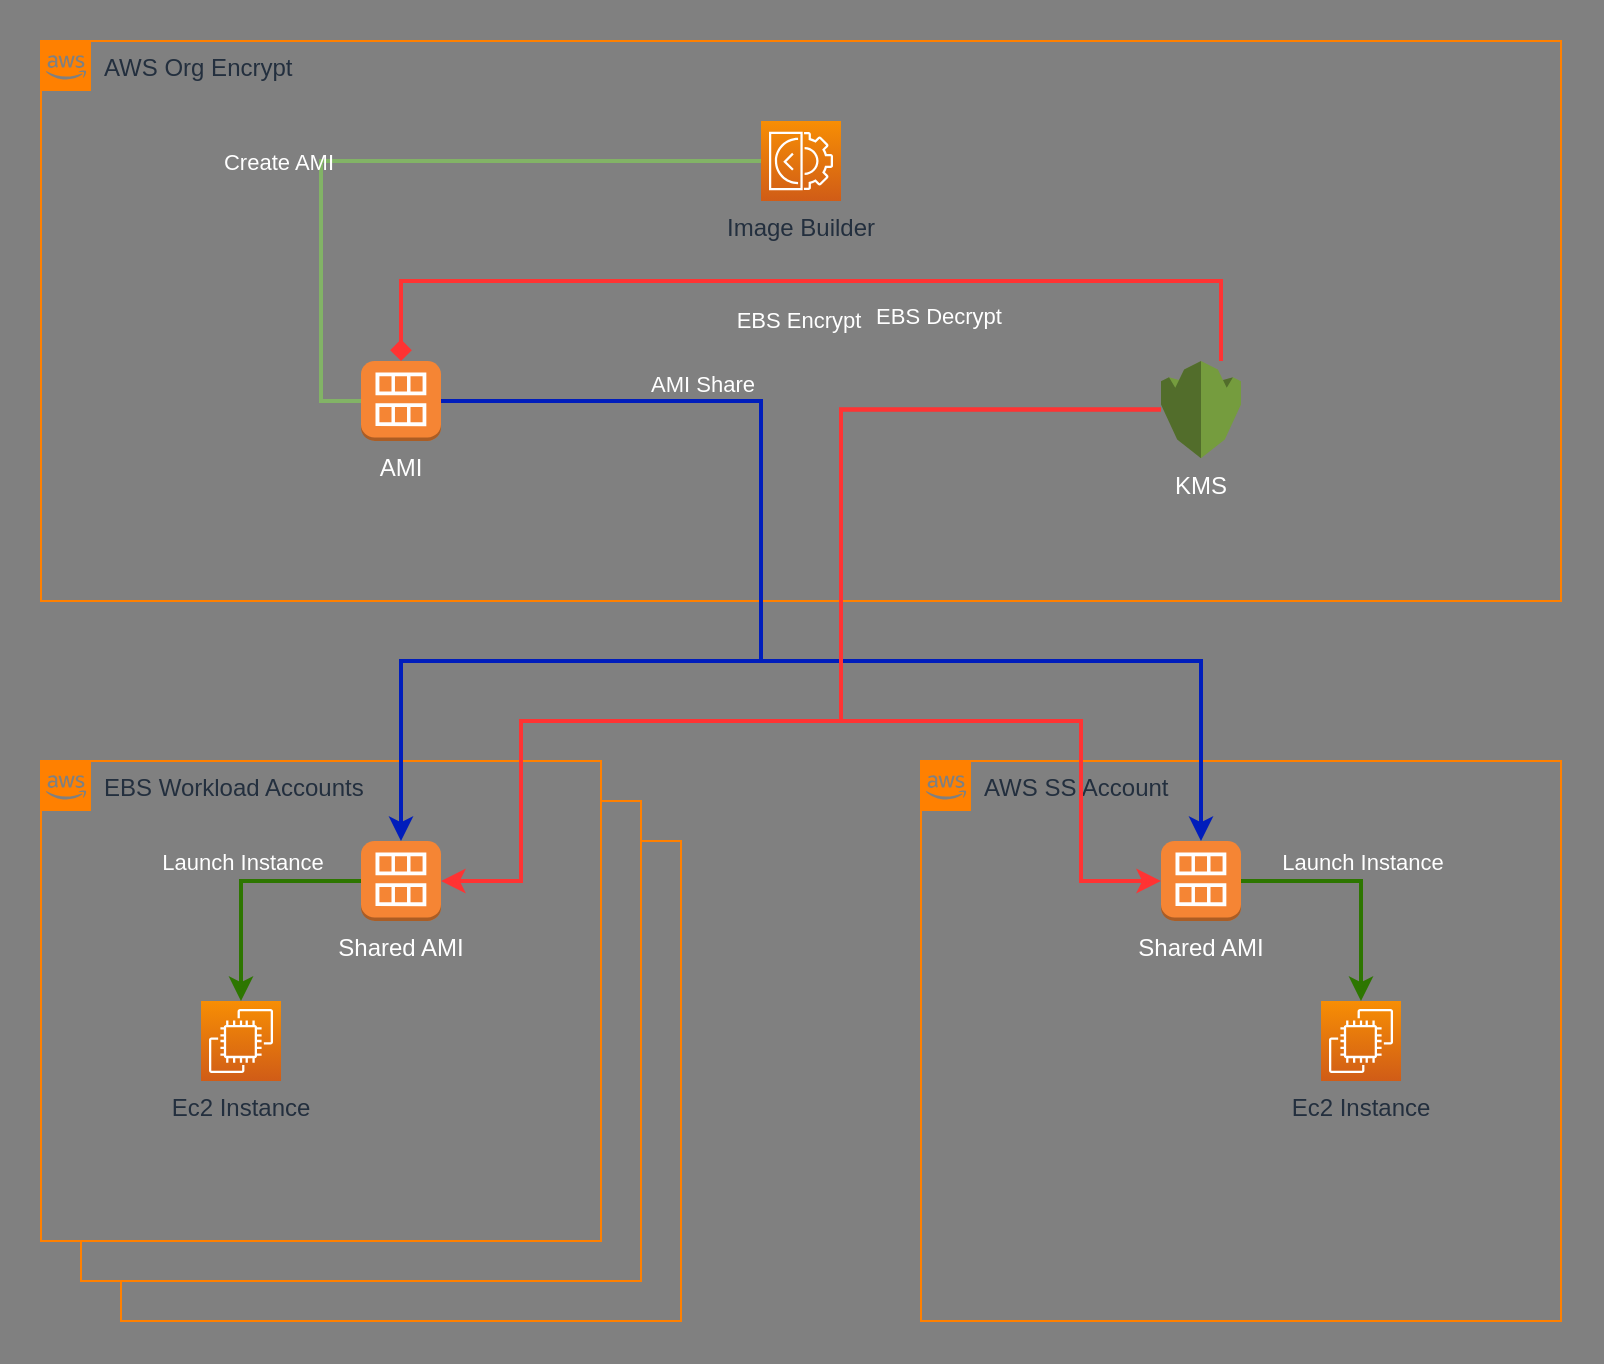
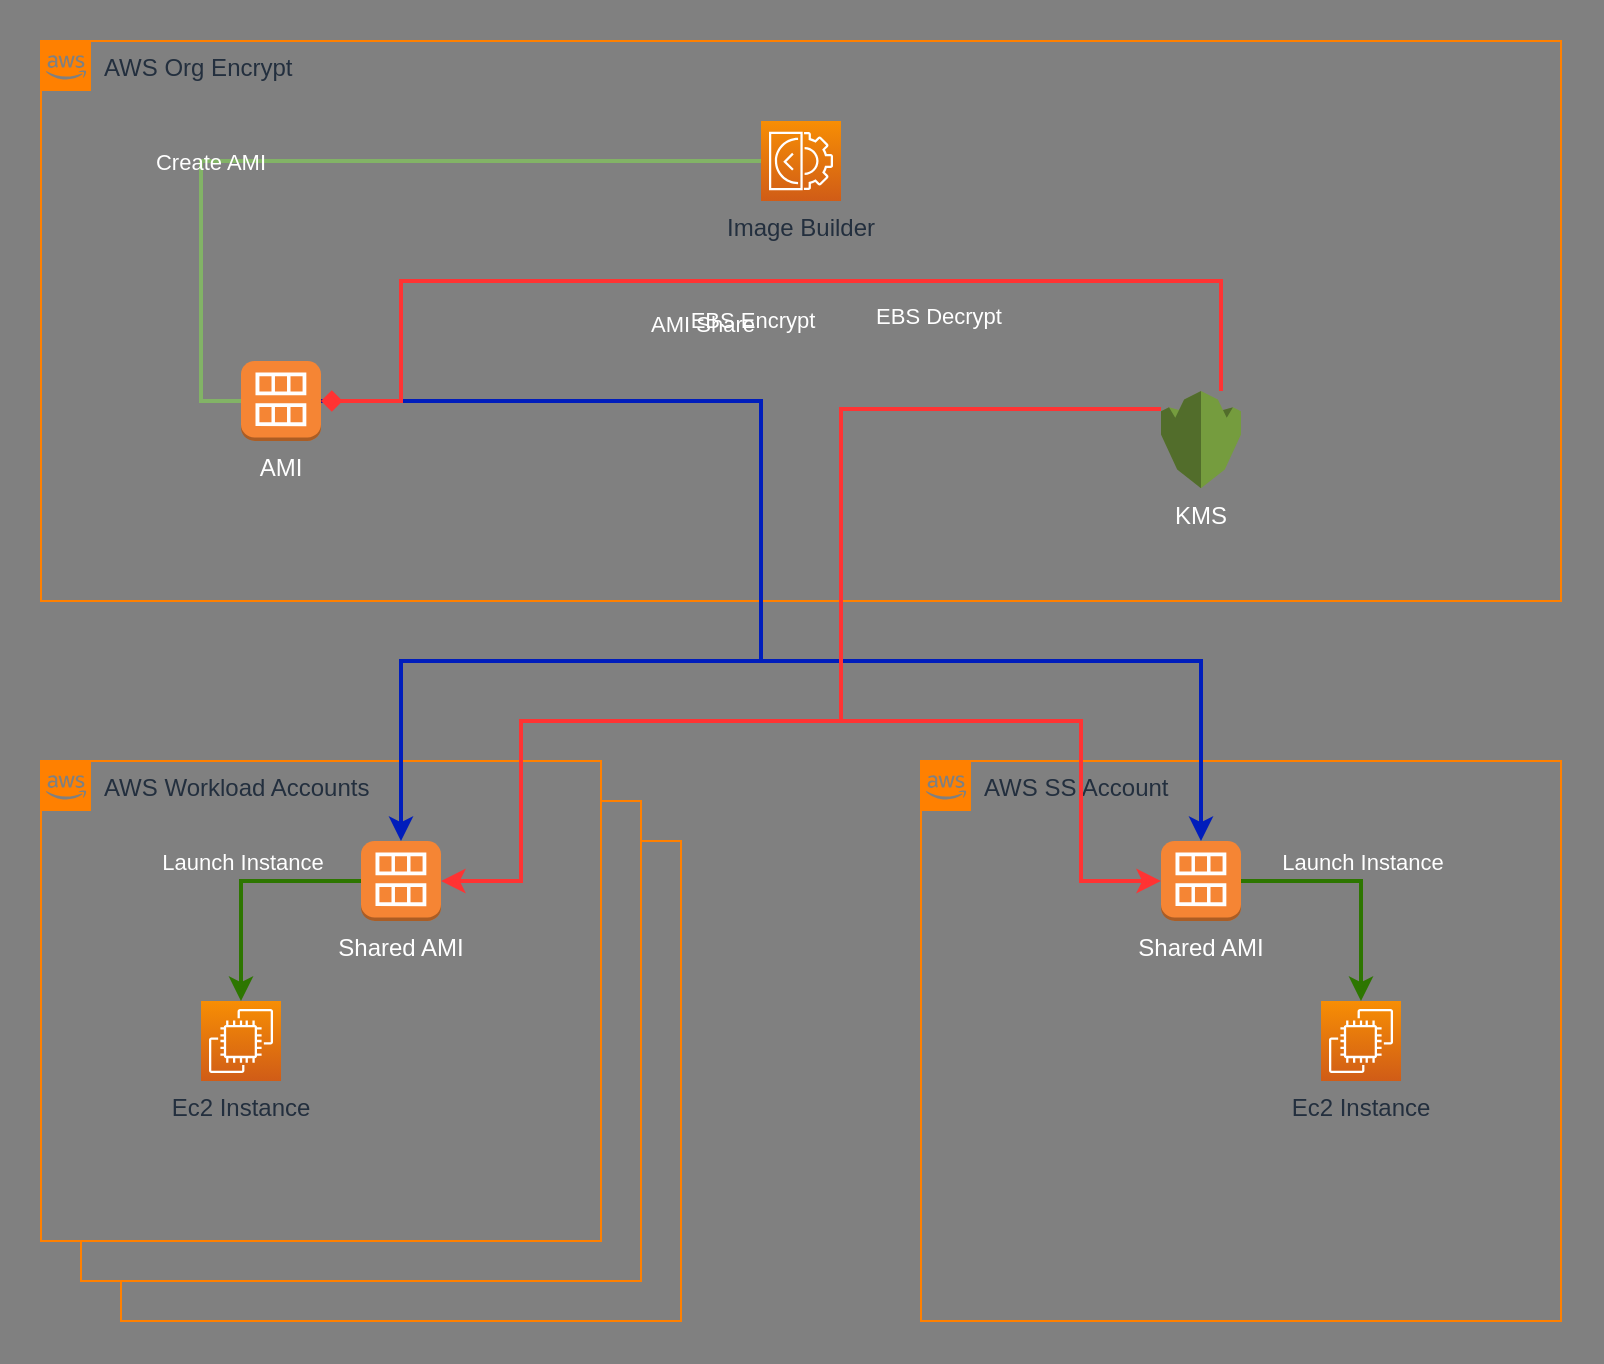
  <mxCell id="0" />
  <mxCell id="1" parent="0" />
  <mxCell id="2" value="AWS Org Encrypt" style="points=[[0,0],[0.25,0],[0.5,0],[0.75,0],[1,0],[1,0.25],[1,0.5],[1,0.75],[1,1],[0.75,1],[0.5,1],[0.25,1],[0,1],[0,0.75],[0,0.5],[0,0.25]];outlineConnect=0;gradientColor=none;html=1;whiteSpace=wrap;fontSize=12;fontStyle=0;shape=mxgraph.aws4.group;grIcon=mxgraph.aws4.group_aws_cloud_alt;strokeColor=#FF8000;fillColor=none;verticalAlign=top;align=left;spacingLeft=30;fontColor=#232F3E;dashed=0;" vertex="1" parent="1"><mxGeometry x="20" y="20" width="760" height="280" as="geometry" /></mxCell>
- <mxCell id="3" value="EBS Workload Accounts" style="points=[[0,0],[0.25,0],[0.5,0],[0.75,0],[1,0],[1,0.25],[1,0.5],[1,0.75],[1,1],[0.75,1],[0.5,1],[0.25,1],[0,1],[0,0.75],[0,0.5],[0,0.25]];outlineConnect=0;gradientColor=none;html=1;whiteSpace=wrap;fontSize=12;fontStyle=0;shape=mxgraph.aws4.group;grIcon=mxgraph.aws4.group_aws_cloud_alt;strokeColor=#FF8000;fillColor=none;verticalAlign=top;align=left;spacingLeft=30;fontColor=#232F3E;dashed=0;" vertex="1" parent="1"><mxGeometry x="20" y="380" width="280" height="240" as="geometry" /></mxCell>
+ <mxCell id="3" value="AWS Workload Accounts" style="points=[[0,0],[0.25,0],[0.5,0],[0.75,0],[1,0],[1,0.25],[1,0.5],[1,0.75],[1,1],[0.75,1],[0.5,1],[0.25,1],[0,1],[0,0.75],[0,0.5],[0,0.25]];outlineConnect=0;gradientColor=none;html=1;whiteSpace=wrap;fontSize=12;fontStyle=0;shape=mxgraph.aws4.group;grIcon=mxgraph.aws4.group_aws_cloud_alt;strokeColor=#FF8000;fillColor=none;verticalAlign=top;align=left;spacingLeft=30;fontColor=#232F3E;dashed=0;" vertex="1" parent="1"><mxGeometry x="20" y="380" width="280" height="240" as="geometry" /></mxCell>
  <mxCell id="4" value="AWS SS Account" style="points=[[0,0],[0.25,0],[0.5,0],[0.75,0],[1,0],[1,0.25],[1,0.5],[1,0.75],[1,1],[0.75,1],[0.5,1],[0.25,1],[0,1],[0,0.75],[0,0.5],[0,0.25]];outlineConnect=0;gradientColor=none;html=1;whiteSpace=wrap;fontSize=12;fontStyle=0;shape=mxgraph.aws4.group;grIcon=mxgraph.aws4.group_aws_cloud_alt;strokeColor=#FF8000;fillColor=none;verticalAlign=top;align=left;spacingLeft=30;fontColor=#232F3E;dashed=0;" vertex="1" parent="1"><mxGeometry x="460" y="380" width="320" height="280" as="geometry" /></mxCell>
  <mxCell id="5" style="edgeStyle=orthogonalEdgeStyle;rounded=0;orthogonalLoop=1;jettySize=auto;html=1;entryX=0;entryY=0.5;entryDx=0;entryDy=0;entryPerimeter=0;fillColor=#d5e8d4;strokeColor=#82b366;strokeWidth=2;endArrow=none;" edge="1" parent="1" source="7" target="11"><mxGeometry relative="1" as="geometry" /></mxCell>
  <mxCell id="6" value="Create AMI" style="edgeLabel;html=1;align=center;verticalAlign=middle;resizable=0;points=[];labelBackgroundColor=none;fontColor=#FFFFFF;" vertex="1" connectable="0" parent="5"><mxGeometry x="0.108" y="1" relative="1" as="geometry"><mxPoint x="-43" y="-1" as="offset" /></mxGeometry></mxCell>
  <mxCell id="7" value="Image Builder" style="sketch=0;points=[[0,0,0],[0.25,0,0],[0.5,0,0],[0.75,0,0],[1,0,0],[0,1,0],[0.25,1,0],[0.5,1,0],[0.75,1,0],[1,1,0],[0,0.25,0],[0,0.5,0],[0,0.75,0],[1,0.25,0],[1,0.5,0],[1,0.75,0]];outlineConnect=0;fontColor=#232F3E;gradientColor=#F78E04;gradientDirection=north;fillColor=#D05C17;strokeColor=#ffffff;dashed=0;verticalLabelPosition=bottom;verticalAlign=top;align=center;html=1;fontSize=12;fontStyle=0;aspect=fixed;shape=mxgraph.aws4.resourceIcon;resIcon=mxgraph.aws4.ec2_image_builder;" vertex="1" parent="1"><mxGeometry x="380" y="60" width="40" height="40" as="geometry" /></mxCell>
  <mxCell id="8" style="edgeStyle=orthogonalEdgeStyle;rounded=0;orthogonalLoop=1;jettySize=auto;html=1;entryX=0.5;entryY=0;entryDx=0;entryDy=0;entryPerimeter=0;strokeColor=#001DBC;strokeWidth=2;fillColor=#0050ef;" edge="1" parent="1" source="11" target="14"><mxGeometry relative="1" as="geometry"><Array as="points"><mxPoint x="380" y="200" /><mxPoint x="380" y="330" /><mxPoint x="200" y="330" /></Array></mxGeometry></mxCell>
  <mxCell id="9" value="AMI Share" style="edgeLabel;html=1;align=center;verticalAlign=middle;resizable=0;points=[];labelBackgroundColor=none;rounded=0;fontColor=#FFFFFF;strokeColor=#FF3333;strokeWidth=2;fillColor=#e51400;endArrow=classic;" vertex="1" connectable="0" parent="8"><mxGeometry x="0.013" y="1" relative="1" as="geometry"><mxPoint x="-31" y="-133" as="offset" /></mxGeometry></mxCell>
  <mxCell id="10" style="edgeStyle=orthogonalEdgeStyle;rounded=0;orthogonalLoop=1;jettySize=auto;html=1;fillColor=#0050ef;strokeColor=#001DBC;strokeWidth=2;" edge="1" parent="1" source="11" target="17"><mxGeometry relative="1" as="geometry"><Array as="points"><mxPoint x="380" y="200" /><mxPoint x="380" y="330" /><mxPoint x="600" y="330" /></Array></mxGeometry></mxCell>
- <mxCell id="11" value="AMI" style="outlineConnect=0;dashed=0;verticalLabelPosition=bottom;verticalAlign=top;align=center;html=1;shape=mxgraph.aws3.ami;fillColor=#F58534;gradientColor=none;fontColor=#FFFFFF;" vertex="1" parent="1"><mxGeometry x="180" y="180" width="40" height="40" as="geometry" /></mxCell>
+ <mxCell id="11" value="AMI" style="outlineConnect=0;dashed=0;verticalLabelPosition=bottom;verticalAlign=top;align=center;html=1;shape=mxgraph.aws3.ami;fillColor=#F58534;gradientColor=none;fontColor=#FFFFFF;" vertex="1" parent="1"><mxGeometry x="120" y="180" width="40" height="40" as="geometry" /></mxCell>
  <mxCell id="12" style="edgeStyle=orthogonalEdgeStyle;rounded=0;orthogonalLoop=1;jettySize=auto;html=1;strokeColor=#2D7600;strokeWidth=2;fillColor=#60a917;" edge="1" parent="1" source="14" target="18"><mxGeometry relative="1" as="geometry" /></mxCell>
  <mxCell id="13" value="Launch Instance" style="edgeLabel;html=1;align=center;verticalAlign=middle;resizable=0;points=[];labelBackgroundColor=none;rounded=0;fontColor=#FFFFFF;strokeColor=#FF3333;strokeWidth=2;fillColor=#e51400;endArrow=classic;" vertex="1" connectable="0" parent="12"><mxGeometry x="-0.212" y="3" relative="1" as="geometry"><mxPoint x="-13" y="-13" as="offset" /></mxGeometry></mxCell>
  <mxCell id="14" value="Shared AMI" style="outlineConnect=0;dashed=0;verticalLabelPosition=bottom;verticalAlign=top;align=center;html=1;shape=mxgraph.aws3.ami;fillColor=#F58534;gradientColor=none;fontColor=#FFFFFF;" vertex="1" parent="1"><mxGeometry x="180" y="420" width="40" height="40" as="geometry" /></mxCell>
  <mxCell id="15" style="edgeStyle=orthogonalEdgeStyle;rounded=0;orthogonalLoop=1;jettySize=auto;html=1;entryX=0.5;entryY=0;entryDx=0;entryDy=0;entryPerimeter=0;fillColor=#60a917;strokeColor=#2D7600;strokeWidth=2;" edge="1" parent="1" source="17" target="19"><mxGeometry relative="1" as="geometry" /></mxCell>
  <mxCell id="16" value="Launch Instance" style="edgeLabel;html=1;align=center;verticalAlign=middle;resizable=0;points=[];labelBackgroundColor=none;rounded=0;fontColor=#FFFFFF;strokeColor=#FF3333;strokeWidth=2;fillColor=#e51400;endArrow=classic;" vertex="1" connectable="0" parent="15"><mxGeometry x="-0.188" y="2" relative="1" as="geometry"><mxPoint x="11" y="-8" as="offset" /></mxGeometry></mxCell>
  <mxCell id="17" value="Shared AMI" style="outlineConnect=0;dashed=0;verticalLabelPosition=bottom;verticalAlign=top;align=center;html=1;shape=mxgraph.aws3.ami;fillColor=#F58534;gradientColor=none;fontColor=#FFFFFF;" vertex="1" parent="1"><mxGeometry x="580" y="420" width="40" height="40" as="geometry" /></mxCell>
  <mxCell id="18" value="Ec2 Instance" style="sketch=0;points=[[0,0,0],[0.25,0,0],[0.5,0,0],[0.75,0,0],[1,0,0],[0,1,0],[0.25,1,0],[0.5,1,0],[0.75,1,0],[1,1,0],[0,0.25,0],[0,0.5,0],[0,0.75,0],[1,0.25,0],[1,0.5,0],[1,0.75,0]];outlineConnect=0;fontColor=#232F3E;gradientColor=#F78E04;gradientDirection=north;fillColor=#D05C17;strokeColor=#ffffff;dashed=0;verticalLabelPosition=bottom;verticalAlign=top;align=center;html=1;fontSize=12;fontStyle=0;aspect=fixed;shape=mxgraph.aws4.resourceIcon;resIcon=mxgraph.aws4.ec2;" vertex="1" parent="1"><mxGeometry x="100" y="500" width="40" height="40" as="geometry" /></mxCell>
  <mxCell id="19" value="Ec2 Instance" style="sketch=0;points=[[0,0,0],[0.25,0,0],[0.5,0,0],[0.75,0,0],[1,0,0],[0,1,0],[0.25,1,0],[0.5,1,0],[0.75,1,0],[1,1,0],[0,0.25,0],[0,0.5,0],[0,0.75,0],[1,0.25,0],[1,0.5,0],[1,0.75,0]];outlineConnect=0;fontColor=#232F3E;gradientColor=#F78E04;gradientDirection=north;fillColor=#D05C17;strokeColor=#ffffff;dashed=0;verticalLabelPosition=bottom;verticalAlign=top;align=center;html=1;fontSize=12;fontStyle=0;aspect=fixed;shape=mxgraph.aws4.resourceIcon;resIcon=mxgraph.aws4.ec2;" vertex="1" parent="1"><mxGeometry x="660" y="500" width="40" height="40" as="geometry" /></mxCell>
  <mxCell id="20" value="EBS Encrypt" style="edgeStyle=orthogonalEdgeStyle;rounded=0;orthogonalLoop=1;jettySize=auto;html=1;fillColor=#e51400;strokeColor=#FF3333;strokeWidth=2;labelBackgroundColor=none;fontColor=#FFFFFF;endArrow=diamond;" edge="1" parent="1" source="24" target="11"><mxGeometry x="0.024" y="20" relative="1" as="geometry"><Array as="points"><mxPoint x="610" y="140" /><mxPoint x="200" y="140" /></Array><mxPoint as="offset" /></mxGeometry></mxCell>
  <mxCell id="21" style="edgeStyle=orthogonalEdgeStyle;rounded=0;orthogonalLoop=1;jettySize=auto;html=1;strokeColor=#FF3333;strokeWidth=2;fillColor=#e51400;" edge="1" parent="1" source="24"><mxGeometry relative="1" as="geometry"><mxPoint x="580" y="440" as="targetPoint" /><Array as="points"><mxPoint x="420" y="204" /><mxPoint x="420" y="360" /><mxPoint x="540" y="360" /><mxPoint x="540" y="440" /></Array></mxGeometry></mxCell>
  <mxCell id="22" style="edgeStyle=orthogonalEdgeStyle;rounded=0;orthogonalLoop=1;jettySize=auto;html=1;entryX=1;entryY=0.5;entryDx=0;entryDy=0;entryPerimeter=0;fillColor=#e51400;strokeColor=#FF3333;strokeWidth=2;" edge="1" parent="1" source="24" target="14"><mxGeometry relative="1" as="geometry"><Array as="points"><mxPoint x="420" y="204" /><mxPoint x="420" y="360" /><mxPoint x="260" y="360" /><mxPoint x="260" y="440" /></Array></mxGeometry></mxCell>
  <mxCell id="23" value="EBS Decrypt" style="edgeLabel;html=1;align=center;verticalAlign=middle;resizable=0;points=[];labelBackgroundColor=none;rounded=0;fontColor=#FFFFFF;strokeColor=#FF3333;strokeWidth=2;fillColor=#e51400;endArrow=classic;" vertex="1" connectable="0" parent="22"><mxGeometry x="-0.559" y="1" relative="1" as="geometry"><mxPoint x="19" y="-48" as="offset" /></mxGeometry></mxCell>
- <mxCell id="24" value="KMS" style="outlineConnect=0;dashed=0;verticalLabelPosition=bottom;verticalAlign=top;align=center;html=1;shape=mxgraph.aws3.kms;fillColor=#759C3E;gradientColor=none;aspect=fixed;fontColor=#FFFFFF;" vertex="1" parent="1"><mxGeometry x="580" y="180" width="40" height="48.63" as="geometry" /></mxCell>
+ <mxCell id="24" value="KMS" style="outlineConnect=0;dashed=0;verticalLabelPosition=bottom;verticalAlign=top;align=center;html=1;shape=mxgraph.aws3.kms;fillColor=#759C3E;gradientColor=none;aspect=fixed;fontColor=#FFFFFF;" vertex="1" parent="1"><mxGeometry x="580" y="195" width="40" height="48.63" as="geometry" /></mxCell>
  <mxCell id="25" value="" style="endArrow=none;html=1;strokeColor=#FF8000;dashed=0;fontSize=12;fontColor=#232F3E;fontStyle=0;align=left;verticalAlign=top;spacingLeft=30;rounded=0;" edge="1" parent="1" source="3" target="3"><mxGeometry width="50" height="50" relative="1" as="geometry"><mxPoint x="300" y="660" as="sourcePoint" /><mxPoint x="40" y="630" as="targetPoint" /><Array as="points"><mxPoint x="300" y="400" /><mxPoint x="320" y="400" /><mxPoint x="320" y="640" /><mxPoint x="160" y="640" /><mxPoint x="40" y="640" /><mxPoint x="40" y="620" /></Array></mxGeometry></mxCell>
  <mxCell id="26" value="" style="endArrow=none;html=1;strokeColor=#FF8000;dashed=0;fontSize=12;fontColor=#232F3E;fontStyle=0;align=left;verticalAlign=top;spacingLeft=30;rounded=0;" edge="1" parent="1"><mxGeometry width="50" height="50" relative="1" as="geometry"><mxPoint x="320" y="420" as="sourcePoint" /><mxPoint x="60" y="640" as="targetPoint" /><Array as="points"><mxPoint x="320" y="420" /><mxPoint x="340" y="420" /><mxPoint x="340" y="660" /><mxPoint x="180" y="660" /><mxPoint x="60" y="660" /><mxPoint x="60" y="640" /></Array></mxGeometry></mxCell>
